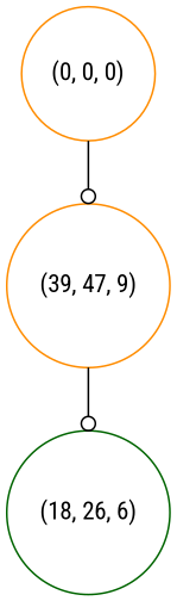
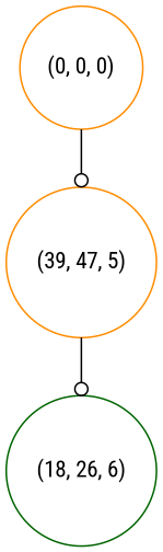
  digraph {
    fontname="Roboto Condensed"
    node [color=darkorange fontname="Roboto Condensed" shape=circle]
    edge [arrowhead=odot fontname="Roboto Condensed"]
    "(0, 0, 0)"
-   "(39, 47, 5)" [label="(39, 47, 9)"]
+   "(39, 47, 5)"
    "(18, 26, 6)" [color=darkgreen]
    "(0, 0, 0)" -> "(39, 47, 5)"
    "(39, 47, 5)" -> "(18, 26, 6)"
  }
